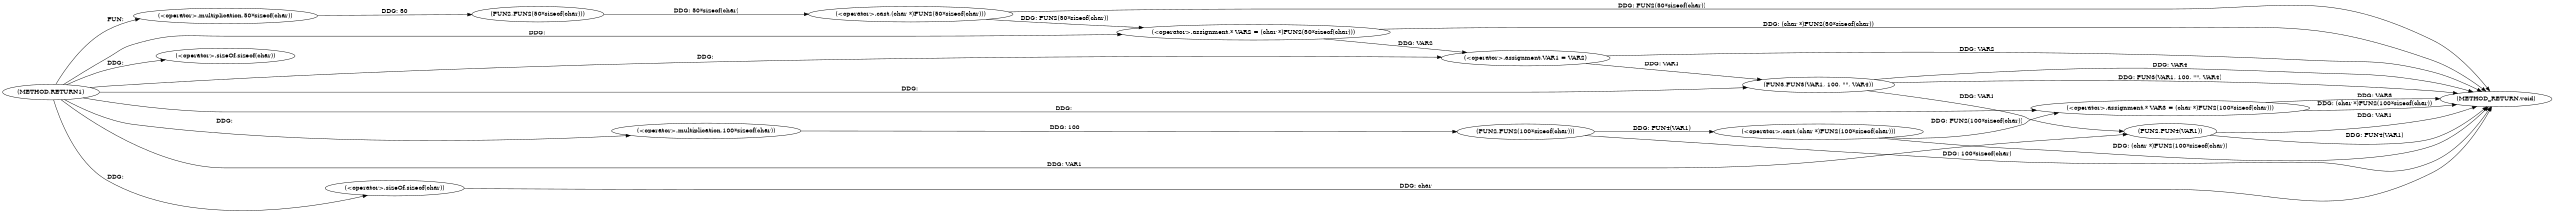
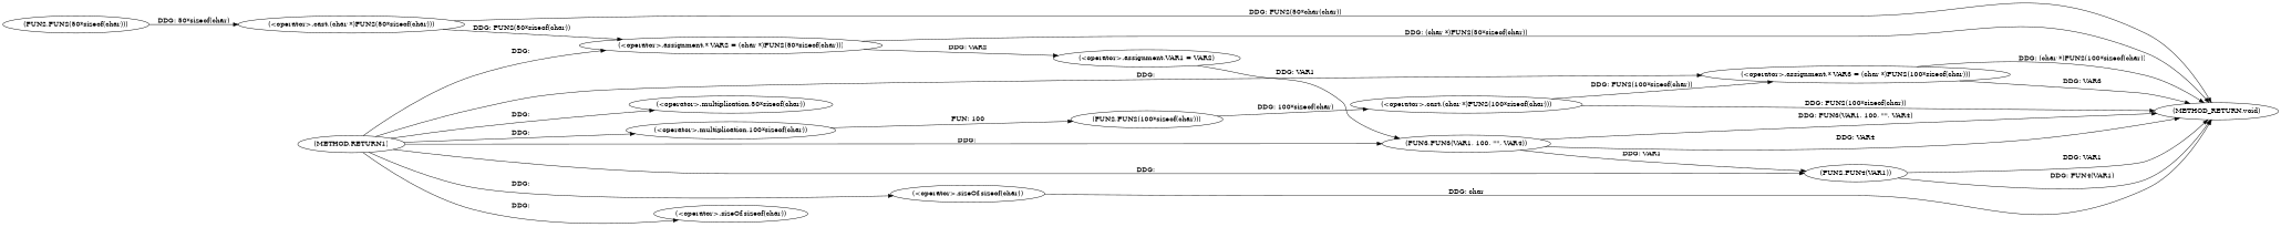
  digraph {
    fontname="DejaVu Serif"
    rankdir=LR
    node [fontname="DejaVu Serif"]
    edge [fontname="DejaVu Serif"]
    n1 [label="(METHOD,RETURN1)"]
    n2 [label="(<operator>.assignment,* VAR2 = (char *)FUN2(50*sizeof(char)))"]
    n3 [label="(<operator>.multiplication,50*sizeof(char))"]
    n4 [label="(<operator>.sizeOf,sizeof(char))"]
    n5 [label="(<operator>.assignment,* VAR3 = (char *)FUN2(100*sizeof(char)))"]
    n6 [label="(<operator>.multiplication,100*sizeof(char))"]
    n7 [label="(<operator>.sizeOf,sizeof(char))"]
    n8 [label="(<operator>.assignment,VAR1 = VAR2)"]
    n9 [label="(FUN3,FUN3(VAR1, 100, \"\", VAR4))"]
    n10 [label="(FUN2,FUN4(VAR1))"]
    n11 [label="(METHOD_RETURN,void)"]
    n12 [label="(FUN2,FUN2(50*sizeof(char)))"]
    n13 [label="(FUN2,FUN2(100*sizeof(char)))"]
    n14 [label="(<operator>.cast,(char *)FUN2(50*sizeof(char)))"]
    n15 [label="(<operator>.cast,(char *)FUN2(100*sizeof(char)))"]
    n1 -> n2 [label="DDG: "]
-   n1 -> n3 [label="FUN: "]
+   n1 -> n3 [label="DDG: "]
    n1 -> n4 [label="DDG: "]
    n1 -> n5 [label="DDG: "]
    n1 -> n6 [label="DDG: "]
    n1 -> n7 [label="DDG: "]
-   n1 -> n8 [label="DDG: "]
    n1 -> n9 [label="DDG: "]
-   n1 -> n10 [label="DDG: VAR1"]
+   n1 -> n10 [label="DDG: "]
    n2 -> n8 [label="DDG: VAR2"]
    n2 -> n11 [label="DDG: (char *)FUN2(50*sizeof(char))"]
-   n3 -> n12 [label="DDG: 50"]
    n5 -> n11 [label="DDG: (char *)FUN2(100*sizeof(char))"]
    n5 -> n11 [label="DDG: VAR3"]
-   n6 -> n13 [label="DDG: 100"]
+   n6 -> n13 [label="FUN: 100"]
    n7 -> n11 [label="DDG: char"]
    n8 -> n9 [label="DDG: VAR1"]
-   n8 -> n11 [label="DDG: VAR2"]
    n9 -> n10 [label="DDG: VAR1"]
    n9 -> n11 [label="DDG: FUN3(VAR1, 100, \"\", VAR4)"]
    n9 -> n11 [label="DDG: VAR4"]
    n10 -> n11 [label="DDG: VAR1"]
    n10 -> n11 [label="DDG: FUN4(VAR1)"]
    n12 -> n14 [label="DDG: 50*sizeof(char)"]
-   n13 -> n11 [label="DDG: 100*sizeof(char)"]
-   n13 -> n15 [label="DDG: FUN4(VAR1)"]
+   n13 -> n15 [label="DDG: 100*sizeof(char)"]
    n14 -> n2 [label="DDG: FUN2(50*sizeof(char))"]
-   n14 -> n11 [label="DDG: FUN2(50*sizeof(char))"]
+   n14 -> n11 [label="DDG: FUN2(50*char(char))"]
    n15 -> n5 [label="DDG: FUN2(100*sizeof(char))"]
-   n15 -> n11 [label="DDG: (char *)FUN2(100*sizeof(char))"]
+   n15 -> n11 [label="DDG: FUN2(100*sizeof(char))"]
  }
